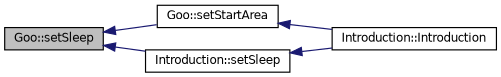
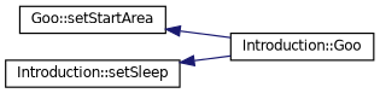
  digraph {
    rankdir=LR
    node [color=black fillcolor=white fontname=Helvetica fontsize=10 shape=record style=filled]
    edge [color=midnightblue dir=back fontname=Helvetica fontsize=10 labelfontname=Helvetica labelfontsize=10 style=solid]
-   n1 [fillcolor=grey75 fontcolor=black height=0.2 label="Goo::setSleep" width=0.4]
    n2 [height=0.2 label="Goo::setStartArea" width=0.4]
    n3 [height=0.2 label="Introduction::setSleep" width=0.4]
-   n4 [height=0.2 label="Introduction::Introduction" width=0.4]
-   n1 -> n2
-   n1 -> n3
+   n4 [height=0.2 label="Introduction::Goo" width=0.4]
    n2 -> n4
    n3 -> n4
  }
